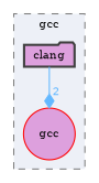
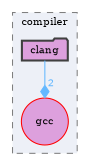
  digraph {
    compound=true
    fontname="DejaVu Serif"
    node [fillcolor=plum fontname="DejaVu Serif" fontsize=10]
    n1 [color=red height=0.2 label=gcc shape=circle style=filled width=0.4]
    n2 [color=grey25 height=0.2 label=clang shape=folder style="filled,bold" width=0.4]
    subgraph cluster_1 {
      bgcolor="#edf0f7"
      fontsize=10
-     label=gcc
+     label=compiler
      pencolor=grey50
      style="filled,dashed"
      n1
      n2
    }
    n2 -> n1 [color=steelblue1 fontcolor=steelblue1 fontname="DejaVu Serif" fontsize=10 headlabel=2 labeldistance=1.5 labelfontname=Helvetica labelfontsize=10 arrowhead=diamond]
  }
